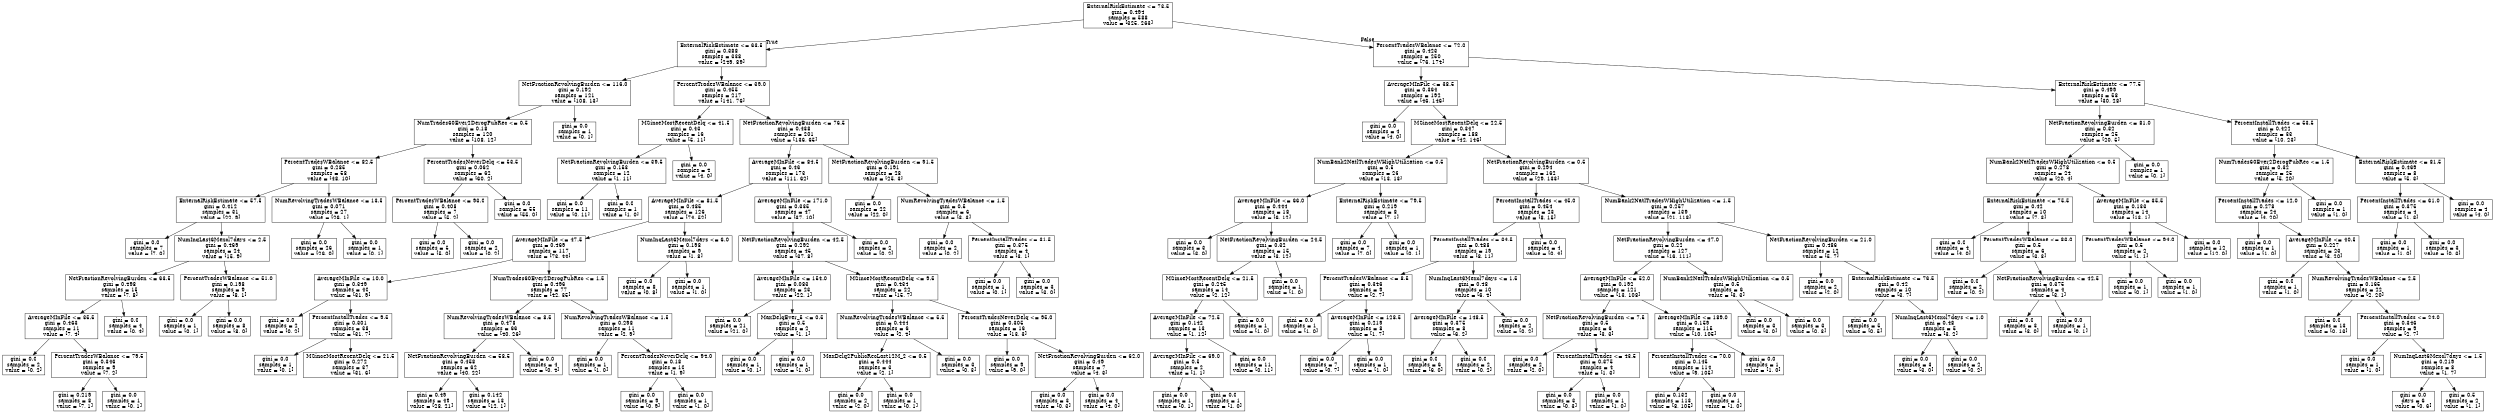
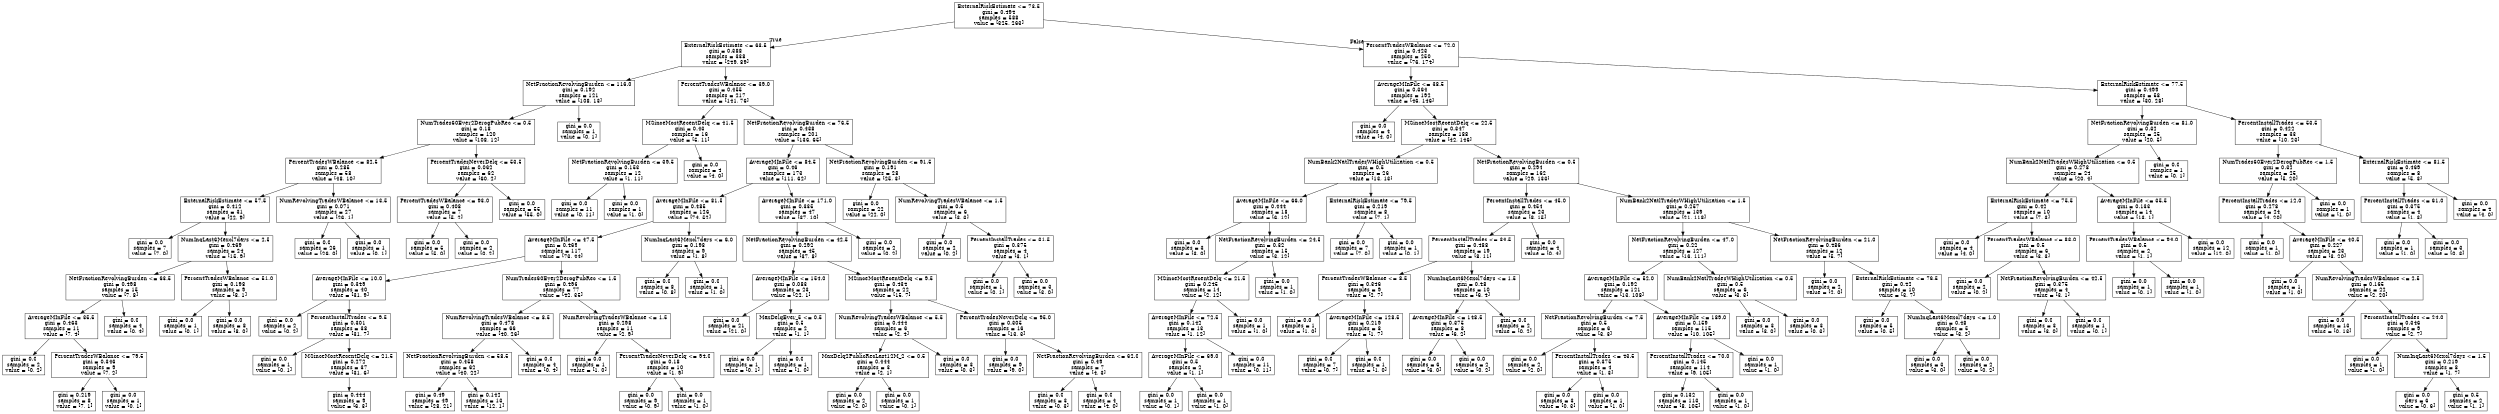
  digraph {
    node [shape=box]
    n1 [label="ExternalRiskEstimate <= 73.5\ngini = 0.494\nsamples = 588\nvalue = [325, 263]"]
    n2 [label="ExternalRiskEstimate <= 63.5\ngini = 0.388\nsamples = 338\nvalue = [249, 89]"]
    n3 [label="PercentTradesWBalance <= 72.0\ngini = 0.423\nsamples = 250\nvalue = [76, 174]"]
    n4 [label="NetFractionRevolvingBurden <= 116.0\ngini = 0.192\nsamples = 121\nvalue = [108, 13]"]
    n5 [label="PercentTradesWBalance <= 39.0\ngini = 0.455\nsamples = 217\nvalue = [141, 76]"]
    n6 [label="AverageMInFile <= 38.5\ngini = 0.364\nsamples = 192\nvalue = [46, 146]"]
    n7 [label="ExternalRiskEstimate <= 77.5\ngini = 0.499\nsamples = 58\nvalue = [30, 28]"]
    n8 [label="NumTrades60Ever2DerogPubRec <= 0.5\ngini = 0.18\nsamples = 120\nvalue = [108, 12]"]
    n9 [label="gini = 0.0\nsamples = 1\nvalue = [0, 1]"]
    n10 [label="MSinceMostRecentDelq <= 41.5\ngini = 0.43\nsamples = 16\nvalue = [5, 11]"]
    n11 [label="NetFractionRevolvingBurden <= 76.5\ngini = 0.438\nsamples = 201\nvalue = [136, 65]"]
    n12 [label="PercentTradesWBalance <= 82.5\ngini = 0.285\nsamples = 58\nvalue = [48, 10]"]
    n13 [label="PercentTradesNeverDelq <= 53.5\ngini = 0.062\nsamples = 62\nvalue = [60, 2]"]
    n14 [label="ExternalRiskEstimate <= 57.5\ngini = 0.412\nsamples = 31\nvalue = [22, 9]"]
    n15 [label="NumRevolvingTradesWBalance <= 13.5\ngini = 0.071\nsamples = 27\nvalue = [26, 1]"]
    n16 [label="PercentTradesWBalance <= 93.0\ngini = 0.408\nsamples = 7\nvalue = [5, 2]"]
    n17 [label="gini = 0.0\nsamples = 55\nvalue = [55, 0]"]
    n18 [label="gini = 0.0\nsamples = 7\nvalue = [7, 0]"]
    n19 [label="NumInqLast6Mexcl7days <= 2.5\ngini = 0.469\nsamples = 24\nvalue = [15, 9]"]
    n20 [label="gini = 0.0\nsamples = 26\nvalue = [26, 0]"]
    n21 [label="gini = 0.0\nsamples = 1\nvalue = [0, 1]"]
    n22 [label="NetFractionRevolvingBurden <= 63.5\ngini = 0.498\nsamples = 15\nvalue = [7, 8]"]
    n23 [label="PercentTradesWBalance <= 51.0\ngini = 0.198\nsamples = 9\nvalue = [8, 1]"]
    n24 [label="AverageMInFile <= 35.5\ngini = 0.463\nsamples = 11\nvalue = [7, 4]"]
    n25 [label="gini = 0.0\nsamples = 4\nvalue = [0, 4]"]
    n26 [label="gini = 0.0\nsamples = 1\nvalue = [0, 1]"]
    n27 [label="gini = 0.0\nsamples = 8\nvalue = [8, 0]"]
    n28 [label="gini = 0.0\nsamples = 2\nvalue = [0, 2]"]
    n29 [label="PercentTradesWBalance <= 79.5\ngini = 0.346\nsamples = 9\nvalue = [7, 2]"]
    n30 [label="gini = 0.219\nsamples = 8\nvalue = [7, 1]"]
    n31 [label="gini = 0.0\nsamples = 1\nvalue = [0, 1]"]
    n32 [label="gini = 0.0\nsamples = 5\nvalue = [5, 0]"]
    n33 [label="gini = 0.0\nsamples = 2\nvalue = [0, 2]"]
    n34 [label="NetFractionRevolvingBurden <= 39.5\ngini = 0.153\nsamples = 12\nvalue = [1, 11]"]
    n35 [label="gini = 0.0\nsamples = 4\nvalue = [4, 0]"]
    n36 [label="AverageMInFile <= 84.5\ngini = 0.46\nsamples = 173\nvalue = [111, 62]"]
    n37 [label="NetFractionRevolvingBurden <= 91.5\ngini = 0.191\nsamples = 28\nvalue = [25, 3]"]
    n38 [label="gini = 0.0\nsamples = 11\nvalue = [0, 11]"]
    n39 [label="gini = 0.0\nsamples = 1\nvalue = [1, 0]"]
    n40 [label="AverageMInFile <= 81.5\ngini = 0.485\nsamples = 126\nvalue = [74, 52]"]
    n41 [label="AverageMInFile <= 171.0\ngini = 0.335\nsamples = 47\nvalue = [37, 10]"]
    n42 [label="gini = 0.0\nsamples = 22\nvalue = [22, 0]"]
    n43 [label="NumRevolvingTradesWBalance <= 1.5\ngini = 0.5\nsamples = 6\nvalue = [3, 3]"]
    n44 [label="AverageMInFile <= 47.5\ngini = 0.469\nsamples = 117\nvalue = [73, 44]"]
    n45 [label="NumInqLast6Mexcl7days <= 6.0\ngini = 0.198\nsamples = 9\nvalue = [1, 8]"]
    n46 [label="NetFractionRevolvingBurden <= 42.5\ngini = 0.292\nsamples = 45\nvalue = [37, 8]"]
    n47 [label="gini = 0.0\nsamples = 2\nvalue = [0, 2]"]
    n48 [label="AverageMInFile <= 10.0\ngini = 0.349\nsamples = 40\nvalue = [31, 9]"]
    n49 [label="NumTrades60Ever2DerogPubRec <= 1.5\ngini = 0.496\nsamples = 77\nvalue = [42, 35]"]
    n50 [label="gini = 0.0\nsamples = 8\nvalue = [0, 8]"]
    n51 [label="gini = 0.0\nsamples = 1\nvalue = [1, 0]"]
    n52 [label="gini = 0.0\nsamples = 2\nvalue = [0, 2]"]
    n53 [label="PercentInstallTrades <= 9.5\ngini = 0.301\nsamples = 38\nvalue = [31, 7]"]
    n54 [label="NumRevolvingTradesWBalance <= 8.5\ngini = 0.478\nsamples = 66\nvalue = [40, 26]"]
    n55 [label="NumRevolvingTradesWBalance <= 1.5\ngini = 0.298\nsamples = 11\nvalue = [2, 9]"]
    n56 [label="gini = 0.0\nsamples = 1\nvalue = [0, 1]"]
    n57 [label="MSinceMostRecentDelq <= 21.5\ngini = 0.272\nsamples = 37\nvalue = [31, 6]"]
+   n58 [label="gini = 0.444\nsamples = 9\nvalue = [6, 3]"]
    n59 [label="NetFractionRevolvingBurden <= 58.5\ngini = 0.458\nsamples = 62\nvalue = [40, 22]"]
    n60 [label="gini = 0.0\nsamples = 4\nvalue = [0, 4]"]
    n61 [label="gini = 0.0\nsamples = 1\nvalue = [1, 0]"]
    n62 [label="PercentTradesNeverDelq <= 94.0\ngini = 0.18\nsamples = 10\nvalue = [1, 9]"]
    n63 [label="gini = 0.49\nsamples = 49\nvalue = [28, 21]"]
    n64 [label="gini = 0.142\nsamples = 13\nvalue = [12, 1]"]
    n65 [label="gini = 0.0\nsamples = 9\nvalue = [0, 9]"]
    n66 [label="gini = 0.0\nsamples = 1\nvalue = [1, 0]"]
    n67 [label="AverageMInFile <= 154.0\ngini = 0.083\nsamples = 23\nvalue = [22, 1]"]
    n68 [label="MSinceMostRecentDelq <= 9.5\ngini = 0.434\nsamples = 22\nvalue = [15, 7]"]
    n69 [label="gini = 0.0\nsamples = 21\nvalue = [21, 0]"]
    n70 [label="MaxDelqEver_5 <= 0.5\ngini = 0.5\nsamples = 2\nvalue = [1, 1]"]
    n71 [label="NumRevolvingTradesWBalance <= 5.5\ngini = 0.444\nsamples = 6\nvalue = [2, 4]"]
    n72 [label="PercentTradesNeverDelq <= 95.0\ngini = 0.305\nsamples = 16\nvalue = [13, 3]"]
    n73 [label="gini = 0.0\nsamples = 1\nvalue = [0, 1]"]
    n74 [label="gini = 0.0\nsamples = 1\nvalue = [1, 0]"]
    n75 [label="MaxDelq2PublicRecLast12M_2 <= 0.5\ngini = 0.444\nsamples = 3\nvalue = [2, 1]"]
    n76 [label="gini = 0.0\nsamples = 3\nvalue = [0, 3]"]
    n77 [label="gini = 0.0\nsamples = 9\nvalue = [9, 0]"]
    n78 [label="NetFractionRevolvingBurden <= 62.0\ngini = 0.49\nsamples = 7\nvalue = [4, 3]"]
    n79 [label="gini = 0.0\nsamples = 2\nvalue = [2, 0]"]
    n80 [label="gini = 0.0\nsamples = 1\nvalue = [0, 1]"]
    n81 [label="gini = 0.0\nsamples = 3\nvalue = [0, 3]"]
    n82 [label="gini = 0.0\nsamples = 4\nvalue = [4, 0]"]
    n83 [label="gini = 0.0\nsamples = 2\nvalue = [0, 2]"]
    n84 [label="PercentInstallTrades <= 31.5\ngini = 0.375\nsamples = 4\nvalue = [3, 1]"]
    n85 [label="gini = 0.0\nsamples = 1\nvalue = [0, 1]"]
    n86 [label="gini = 0.0\nsamples = 3\nvalue = [3, 0]"]
    n87 [label="gini = 0.0\nsamples = 4\nvalue = [4, 0]"]
    n88 [label="MSinceMostRecentDelq <= 22.5\ngini = 0.347\nsamples = 188\nvalue = [42, 146]"]
    n89 [label="NetFractionRevolvingBurden <= 81.0\ngini = 0.32\nsamples = 25\nvalue = [20, 5]"]
    n90 [label="PercentInstallTrades <= 53.5\ngini = 0.422\nsamples = 33\nvalue = [10, 23]"]
    n91 [label="NumBank2NatlTradesWHighUtilization <= 0.5\ngini = 0.5\nsamples = 26\nvalue = [13, 13]"]
    n92 [label="NetFractionRevolvingBurden <= 0.5\ngini = 0.294\nsamples = 162\nvalue = [29, 133]"]
    n93 [label="AverageMInFile <= 66.0\ngini = 0.444\nsamples = 18\nvalue = [6, 12]"]
    n94 [label="ExternalRiskEstimate <= 79.5\ngini = 0.219\nsamples = 8\nvalue = [7, 1]"]
    n95 [label="PercentInstallTrades <= 45.0\ngini = 0.454\nsamples = 23\nvalue = [8, 15]"]
    n96 [label="NumBank2NatlTradesWHighUtilization <= 1.5\ngini = 0.257\nsamples = 139\nvalue = [21, 118]"]
    n97 [label="gini = 0.0\nsamples = 3\nvalue = [3, 0]"]
    n98 [label="NetFractionRevolvingBurden <= 24.5\ngini = 0.32\nsamples = 15\nvalue = [3, 12]"]
    n99 [label="gini = 0.0\nsamples = 7\nvalue = [7, 0]"]
    n100 [label="gini = 0.0\nsamples = 1\nvalue = [0, 1]"]
    n101 [label="MSinceMostRecentDelq <= 21.5\ngini = 0.245\nsamples = 14\nvalue = [2, 12]"]
    n102 [label="gini = 0.0\nsamples = 1\nvalue = [1, 0]"]
    n103 [label="AverageMInFile <= 72.5\ngini = 0.142\nsamples = 13\nvalue = [1, 12]"]
    n104 [label="gini = 0.0\nsamples = 1\nvalue = [1, 0]"]
    n105 [label="AverageMInFile <= 69.0\ngini = 0.5\nsamples = 2\nvalue = [1, 1]"]
    n106 [label="gini = 0.0\nsamples = 11\nvalue = [0, 11]"]
    n107 [label="gini = 0.0\nsamples = 1\nvalue = [0, 1]"]
    n108 [label="gini = 0.0\nsamples = 1\nvalue = [1, 0]"]
    n109 [label="PercentInstallTrades <= 34.5\ngini = 0.488\nsamples = 19\nvalue = [8, 11]"]
    n110 [label="gini = 0.0\nsamples = 4\nvalue = [0, 4]"]
    n111 [label="NetFractionRevolvingBurden <= 47.0\ngini = 0.22\nsamples = 127\nvalue = [16, 111]"]
    n112 [label="NetFractionRevolvingBurden <= 21.0\ngini = 0.486\nsamples = 12\nvalue = [5, 7]"]
    n113 [label="PercentTradesWBalance <= 8.5\ngini = 0.346\nsamples = 9\nvalue = [2, 7]"]
    n114 [label="NumInqLast6Mexcl7days <= 1.5\ngini = 0.48\nsamples = 10\nvalue = [6, 4]"]
    n115 [label="gini = 0.0\nsamples = 1\nvalue = [1, 0]"]
    n116 [label="AverageMInFile <= 128.5\ngini = 0.219\nsamples = 8\nvalue = [1, 7]"]
    n117 [label="AverageMInFile <= 148.5\ngini = 0.375\nsamples = 8\nvalue = [6, 2]"]
    n118 [label="gini = 0.0\nsamples = 2\nvalue = [0, 2]"]
    n119 [label="gini = 0.0\nsamples = 7\nvalue = [0, 7]"]
    n120 [label="gini = 0.0\nsamples = 1\nvalue = [1, 0]"]
    n121 [label="gini = 0.0\nsamples = 6\nvalue = [6, 0]"]
    n122 [label="gini = 0.0\nsamples = 2\nvalue = [0, 2]"]
    n123 [label="AverageMInFile <= 52.0\ngini = 0.192\nsamples = 121\nvalue = [13, 108]"]
    n124 [label="NumBank2NatlTradesWHighUtilization <= 0.5\ngini = 0.5\nsamples = 6\nvalue = [3, 3]"]
    n125 [label="gini = 0.0\nsamples = 2\nvalue = [2, 0]"]
    n126 [label="ExternalRiskEstimate <= 76.5\ngini = 0.42\nsamples = 10\nvalue = [3, 7]"]
    n127 [label="NetFractionRevolvingBurden <= 7.5\ngini = 0.5\nsamples = 6\nvalue = [3, 3]"]
    n128 [label="AverageMInFile <= 189.0\ngini = 0.159\nsamples = 115\nvalue = [10, 105]"]
    n129 [label="gini = 0.0\nsamples = 3\nvalue = [3, 0]"]
    n130 [label="gini = 0.0\nsamples = 3\nvalue = [0, 3]"]
    n131 [label="gini = 0.0\nsamples = 2\nvalue = [2, 0]"]
    n132 [label="PercentInstallTrades <= 43.5\ngini = 0.375\nsamples = 4\nvalue = [1, 3]"]
    n133 [label="PercentInstallTrades <= 70.0\ngini = 0.145\nsamples = 114\nvalue = [9, 105]"]
    n134 [label="gini = 0.0\nsamples = 1\nvalue = [1, 0]"]
    n135 [label="gini = 0.0\nsamples = 3\nvalue = [0, 3]"]
    n136 [label="gini = 0.0\nsamples = 1\nvalue = [1, 0]"]
    n137 [label="gini = 0.132\nsamples = 113\nvalue = [8, 105]"]
    n138 [label="gini = 0.0\nsamples = 1\nvalue = [1, 0]"]
    n139 [label="gini = 0.0\nsamples = 5\nvalue = [0, 5]"]
    n140 [label="NumInqLast6Mexcl7days <= 1.0\ngini = 0.48\nsamples = 5\nvalue = [3, 2]"]
    n141 [label="gini = 0.0\nsamples = 3\nvalue = [3, 0]"]
    n142 [label="gini = 0.0\nsamples = 2\nvalue = [0, 2]"]
    n143 [label="NumBank2NatlTradesWHighUtilization <= 0.5\ngini = 0.278\nsamples = 24\nvalue = [20, 4]"]
    n144 [label="gini = 0.0\nsamples = 1\nvalue = [0, 1]"]
    n145 [label="NumTrades60Ever2DerogPubRec <= 1.5\ngini = 0.32\nsamples = 25\nvalue = [5, 20]"]
    n146 [label="ExternalRiskEstimate <= 81.5\ngini = 0.469\nsamples = 8\nvalue = [5, 3]"]
    n147 [label="ExternalRiskEstimate <= 75.5\ngini = 0.42\nsamples = 10\nvalue = [7, 3]"]
    n148 [label="AverageMInFile <= 35.5\ngini = 0.133\nsamples = 14\nvalue = [13, 1]"]
    n149 [label="gini = 0.0\nsamples = 4\nvalue = [4, 0]"]
    n150 [label="PercentTradesWBalance <= 83.0\ngini = 0.5\nsamples = 6\nvalue = [3, 3]"]
    n151 [label="PercentTradesWBalance <= 94.0\ngini = 0.5\nsamples = 2\nvalue = [1, 1]"]
    n152 [label="gini = 0.0\nsamples = 12\nvalue = [12, 0]"]
    n153 [label="gini = 0.0\nsamples = 2\nvalue = [0, 2]"]
    n154 [label="NetFractionRevolvingBurden <= 42.5\ngini = 0.375\nsamples = 4\nvalue = [3, 1]"]
    n155 [label="gini = 0.0\nsamples = 3\nvalue = [3, 0]"]
    n156 [label="gini = 0.0\nsamples = 1\nvalue = [0, 1]"]
    n157 [label="gini = 0.0\nsamples = 1\nvalue = [0, 1]"]
    n158 [label="gini = 0.0\nsamples = 1\nvalue = [1, 0]"]
    n159 [label="PercentInstallTrades <= 12.0\ngini = 0.278\nsamples = 24\nvalue = [4, 20]"]
    n160 [label="gini = 0.0\nsamples = 1\nvalue = [1, 0]"]
    n161 [label="PercentInstallTrades <= 61.0\ngini = 0.375\nsamples = 4\nvalue = [1, 3]"]
    n162 [label="gini = 0.0\nsamples = 4\nvalue = [4, 0]"]
    n163 [label="gini = 0.0\nsamples = 1\nvalue = [1, 0]"]
    n164 [label="AverageMInFile <= 40.5\ngini = 0.227\nsamples = 23\nvalue = [3, 20]"]
    n165 [label="gini = 0.0\nsamples = 1\nvalue = [1, 0]"]
    n166 [label="NumRevolvingTradesWBalance <= 2.5\ngini = 0.165\nsamples = 22\nvalue = [2, 20]"]
    n167 [label="gini = 0.0\nsamples = 13\nvalue = [0, 13]"]
    n168 [label="PercentInstallTrades <= 24.0\ngini = 0.346\nsamples = 9\nvalue = [2, 7]"]
    n169 [label="gini = 0.0\nsamples = 1\nvalue = [1, 0]"]
    n170 [label="NumInqLast6Mexcl7days <= 1.5\ngini = 0.219\nsamples = 8\nvalue = [1, 7]"]
    n171 [label="gini = 0.0\ndays = 6\nvalue = [0, 6]"]
    n172 [label="gini = 0.5\nsamples = 2\nvalue = [1, 1]"]
    n173 [label="gini = 0.0\nsamples = 1\nvalue = [1, 0]"]
    n174 [label="gini = 0.0\nsamples = 3\nvalue = [0, 3]"]
    n1 -> n2 [headlabel=True labelangle=45 labeldistance=2.5]
    n1 -> n3 [headlabel=False labelangle=-45 labeldistance=2.5]
    n2 -> n4
    n2 -> n5
    n3 -> n6
    n3 -> n7
    n4 -> n8
    n4 -> n9
    n5 -> n10
    n5 -> n11
    n6 -> n87
    n6 -> n88
    n7 -> n89
    n7 -> n90
    n8 -> n12
    n8 -> n13
    n10 -> n34
    n10 -> n35
    n11 -> n36
    n11 -> n37
    n12 -> n14
    n12 -> n15
    n13 -> n16
    n13 -> n17
    n14 -> n18
    n14 -> n19
    n15 -> n20
    n15 -> n21
    n16 -> n32
    n16 -> n33
    n19 -> n22
    n19 -> n23
    n22 -> n24
    n22 -> n25
    n23 -> n26
    n23 -> n27
    n24 -> n28
    n24 -> n29
    n29 -> n30
    n29 -> n31
    n34 -> n38
    n34 -> n39
    n36 -> n40
    n36 -> n41
    n37 -> n42
    n37 -> n43
    n40 -> n44
    n40 -> n45
    n41 -> n46
    n41 -> n47
    n43 -> n83
    n43 -> n84
    n44 -> n48
    n44 -> n49
    n45 -> n50
    n45 -> n51
    n46 -> n67
    n46 -> n68
    n48 -> n52
    n48 -> n53
    n49 -> n54
    n49 -> n55
    n53 -> n56
    n53 -> n57
    n54 -> n59
    n54 -> n60
    n55 -> n61
    n55 -> n62
+   n57 -> n58
    n59 -> n63
    n59 -> n64
    n62 -> n65
    n62 -> n66
    n67 -> n69
    n67 -> n70
    n68 -> n71
    n68 -> n72
    n70 -> n73
    n70 -> n74
    n71 -> n75
    n71 -> n76
    n72 -> n77
    n72 -> n78
    n75 -> n79
    n75 -> n80
    n78 -> n81
    n78 -> n82
    n84 -> n85
    n84 -> n86
    n88 -> n91
    n88 -> n92
    n89 -> n143
    n89 -> n144
    n90 -> n145
    n90 -> n146
    n91 -> n93
    n91 -> n94
    n92 -> n95
    n92 -> n96
    n93 -> n97
    n93 -> n98
    n94 -> n99
    n94 -> n100
    n95 -> n109
    n95 -> n110
    n96 -> n111
    n96 -> n112
    n98 -> n101
    n98 -> n102
    n101 -> n103
    n101 -> n104
    n103 -> n105
    n103 -> n106
    n105 -> n107
    n105 -> n108
    n109 -> n113
    n109 -> n114
    n111 -> n123
    n111 -> n124
    n112 -> n125
    n112 -> n126
    n113 -> n115
    n113 -> n116
    n114 -> n117
    n114 -> n118
    n116 -> n119
    n116 -> n120
    n117 -> n121
    n117 -> n122
    n123 -> n127
    n123 -> n128
    n124 -> n129
    n124 -> n130
    n126 -> n139
    n126 -> n140
    n127 -> n131
    n127 -> n132
    n128 -> n133
    n128 -> n134
    n132 -> n135
    n132 -> n136
    n133 -> n137
    n133 -> n138
    n140 -> n141
    n140 -> n142
    n143 -> n147
    n143 -> n148
    n145 -> n159
    n145 -> n160
    n146 -> n161
    n146 -> n162
    n147 -> n149
    n147 -> n150
    n148 -> n151
    n148 -> n152
    n150 -> n153
    n150 -> n154
    n151 -> n157
    n151 -> n158
    n154 -> n155
    n154 -> n156
    n159 -> n163
    n159 -> n164
    n161 -> n173
    n161 -> n174
    n164 -> n165
    n164 -> n166
    n166 -> n167
    n166 -> n168
    n168 -> n169
    n168 -> n170
    n170 -> n171
    n170 -> n172
  }
